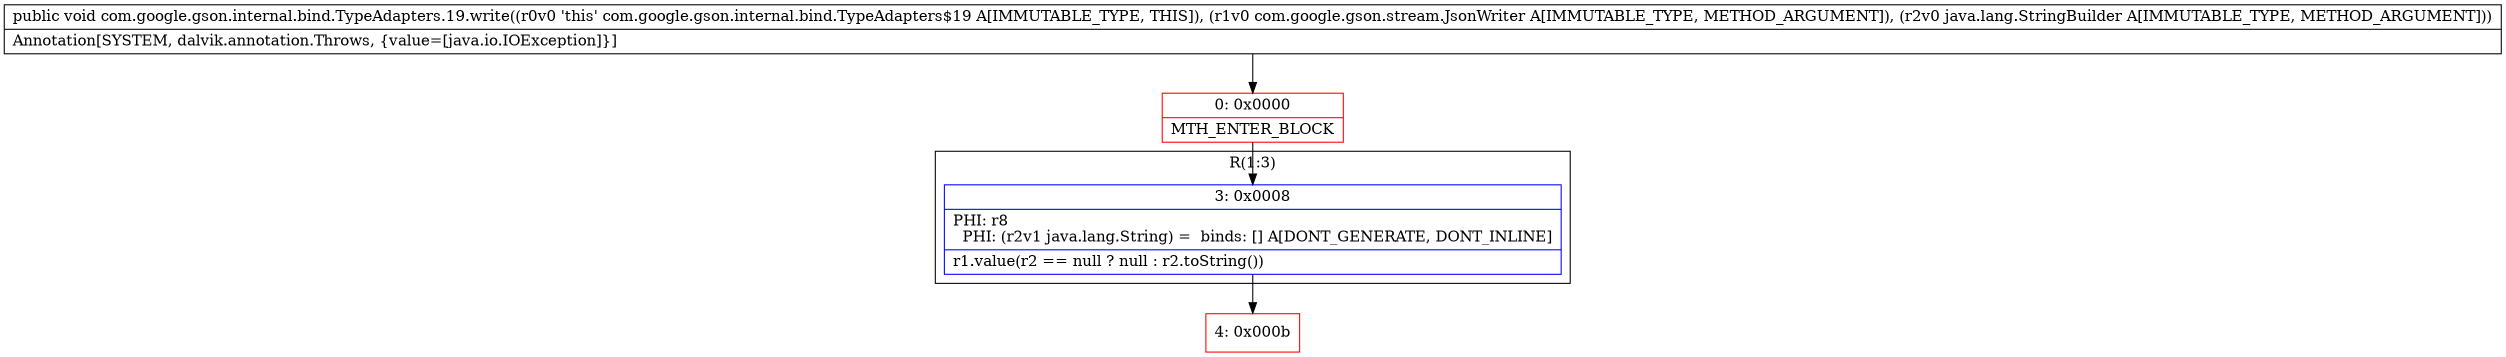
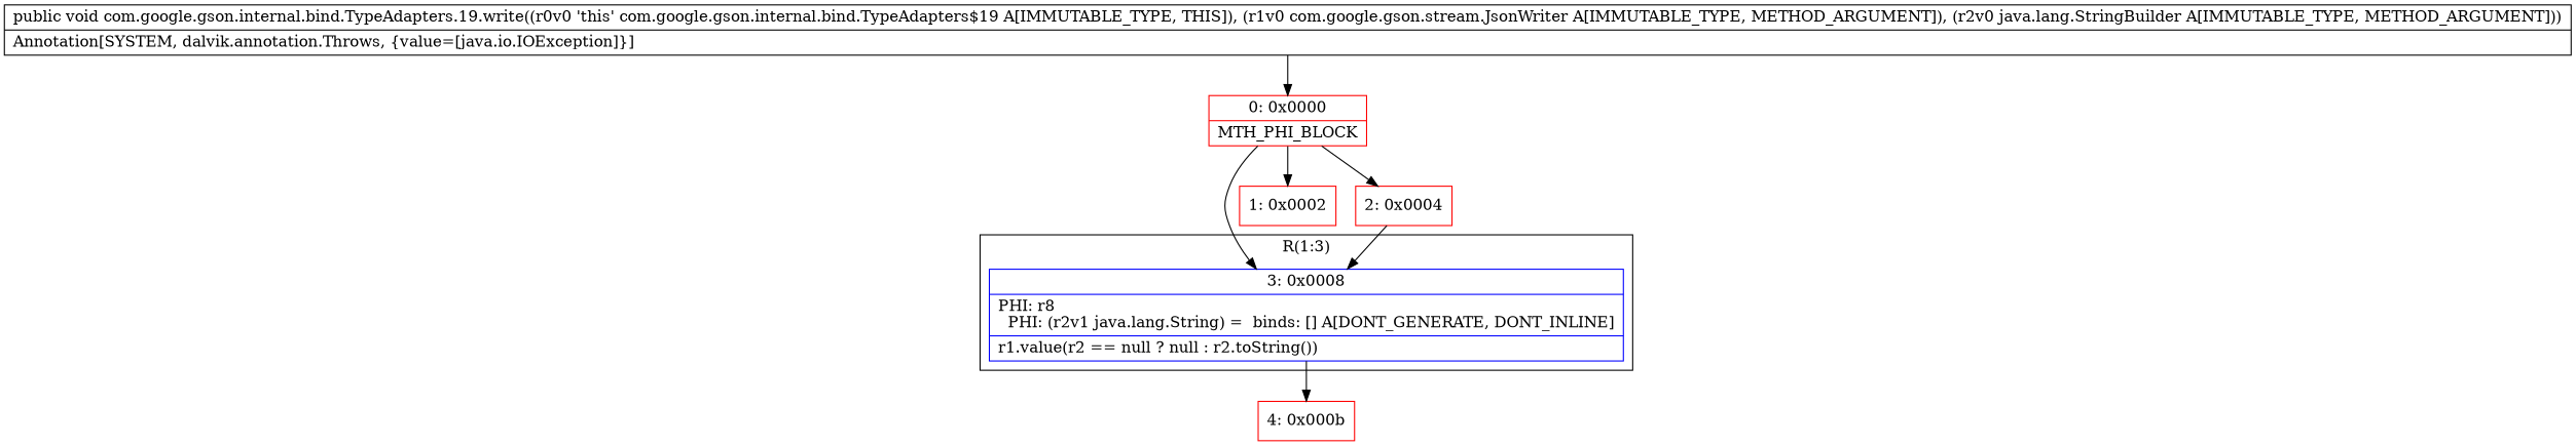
  digraph {
    node [color=red shape=record]
    n1 [color=blue label="{3\:\ 0x0008|PHI: r8 \l  PHI: (r2v1 java.lang.String) =  binds: [] A[DONT_GENERATE, DONT_INLINE]\l|r1.value(r2 == null ? null : r2.toString())\l}"]
    n2 [label="{4\:\ 0x000b}"]
-   n3 [label="{0\:\ 0x0000|MTH_ENTER_BLOCK\l}"]
+   n3 [label="{0\:\ 0x0000|MTH_PHI_BLOCK\l}"]
+   n4 [label="{1\:\ 0x0002}"]
+   n5 [label="{2\:\ 0x0004}"]
    n6 [label="{public void com.google.gson.internal.bind.TypeAdapters.19.write((r0v0 'this' com.google.gson.internal.bind.TypeAdapters$19 A[IMMUTABLE_TYPE, THIS]), (r1v0 com.google.gson.stream.JsonWriter A[IMMUTABLE_TYPE, METHOD_ARGUMENT]), (r2v0 java.lang.StringBuilder A[IMMUTABLE_TYPE, METHOD_ARGUMENT]))  | Annotation[SYSTEM, dalvik.annotation.Throws, \{value=[java.io.IOException]\}]\l}" color=""]
    subgraph cluster_1 {
      label="R(1:3)"
      n1
    }
    n1 -> n2
    n3 -> n1
+   n3 -> n4
+   n3 -> n5
+   n5 -> n1
    n6 -> n3
  }
